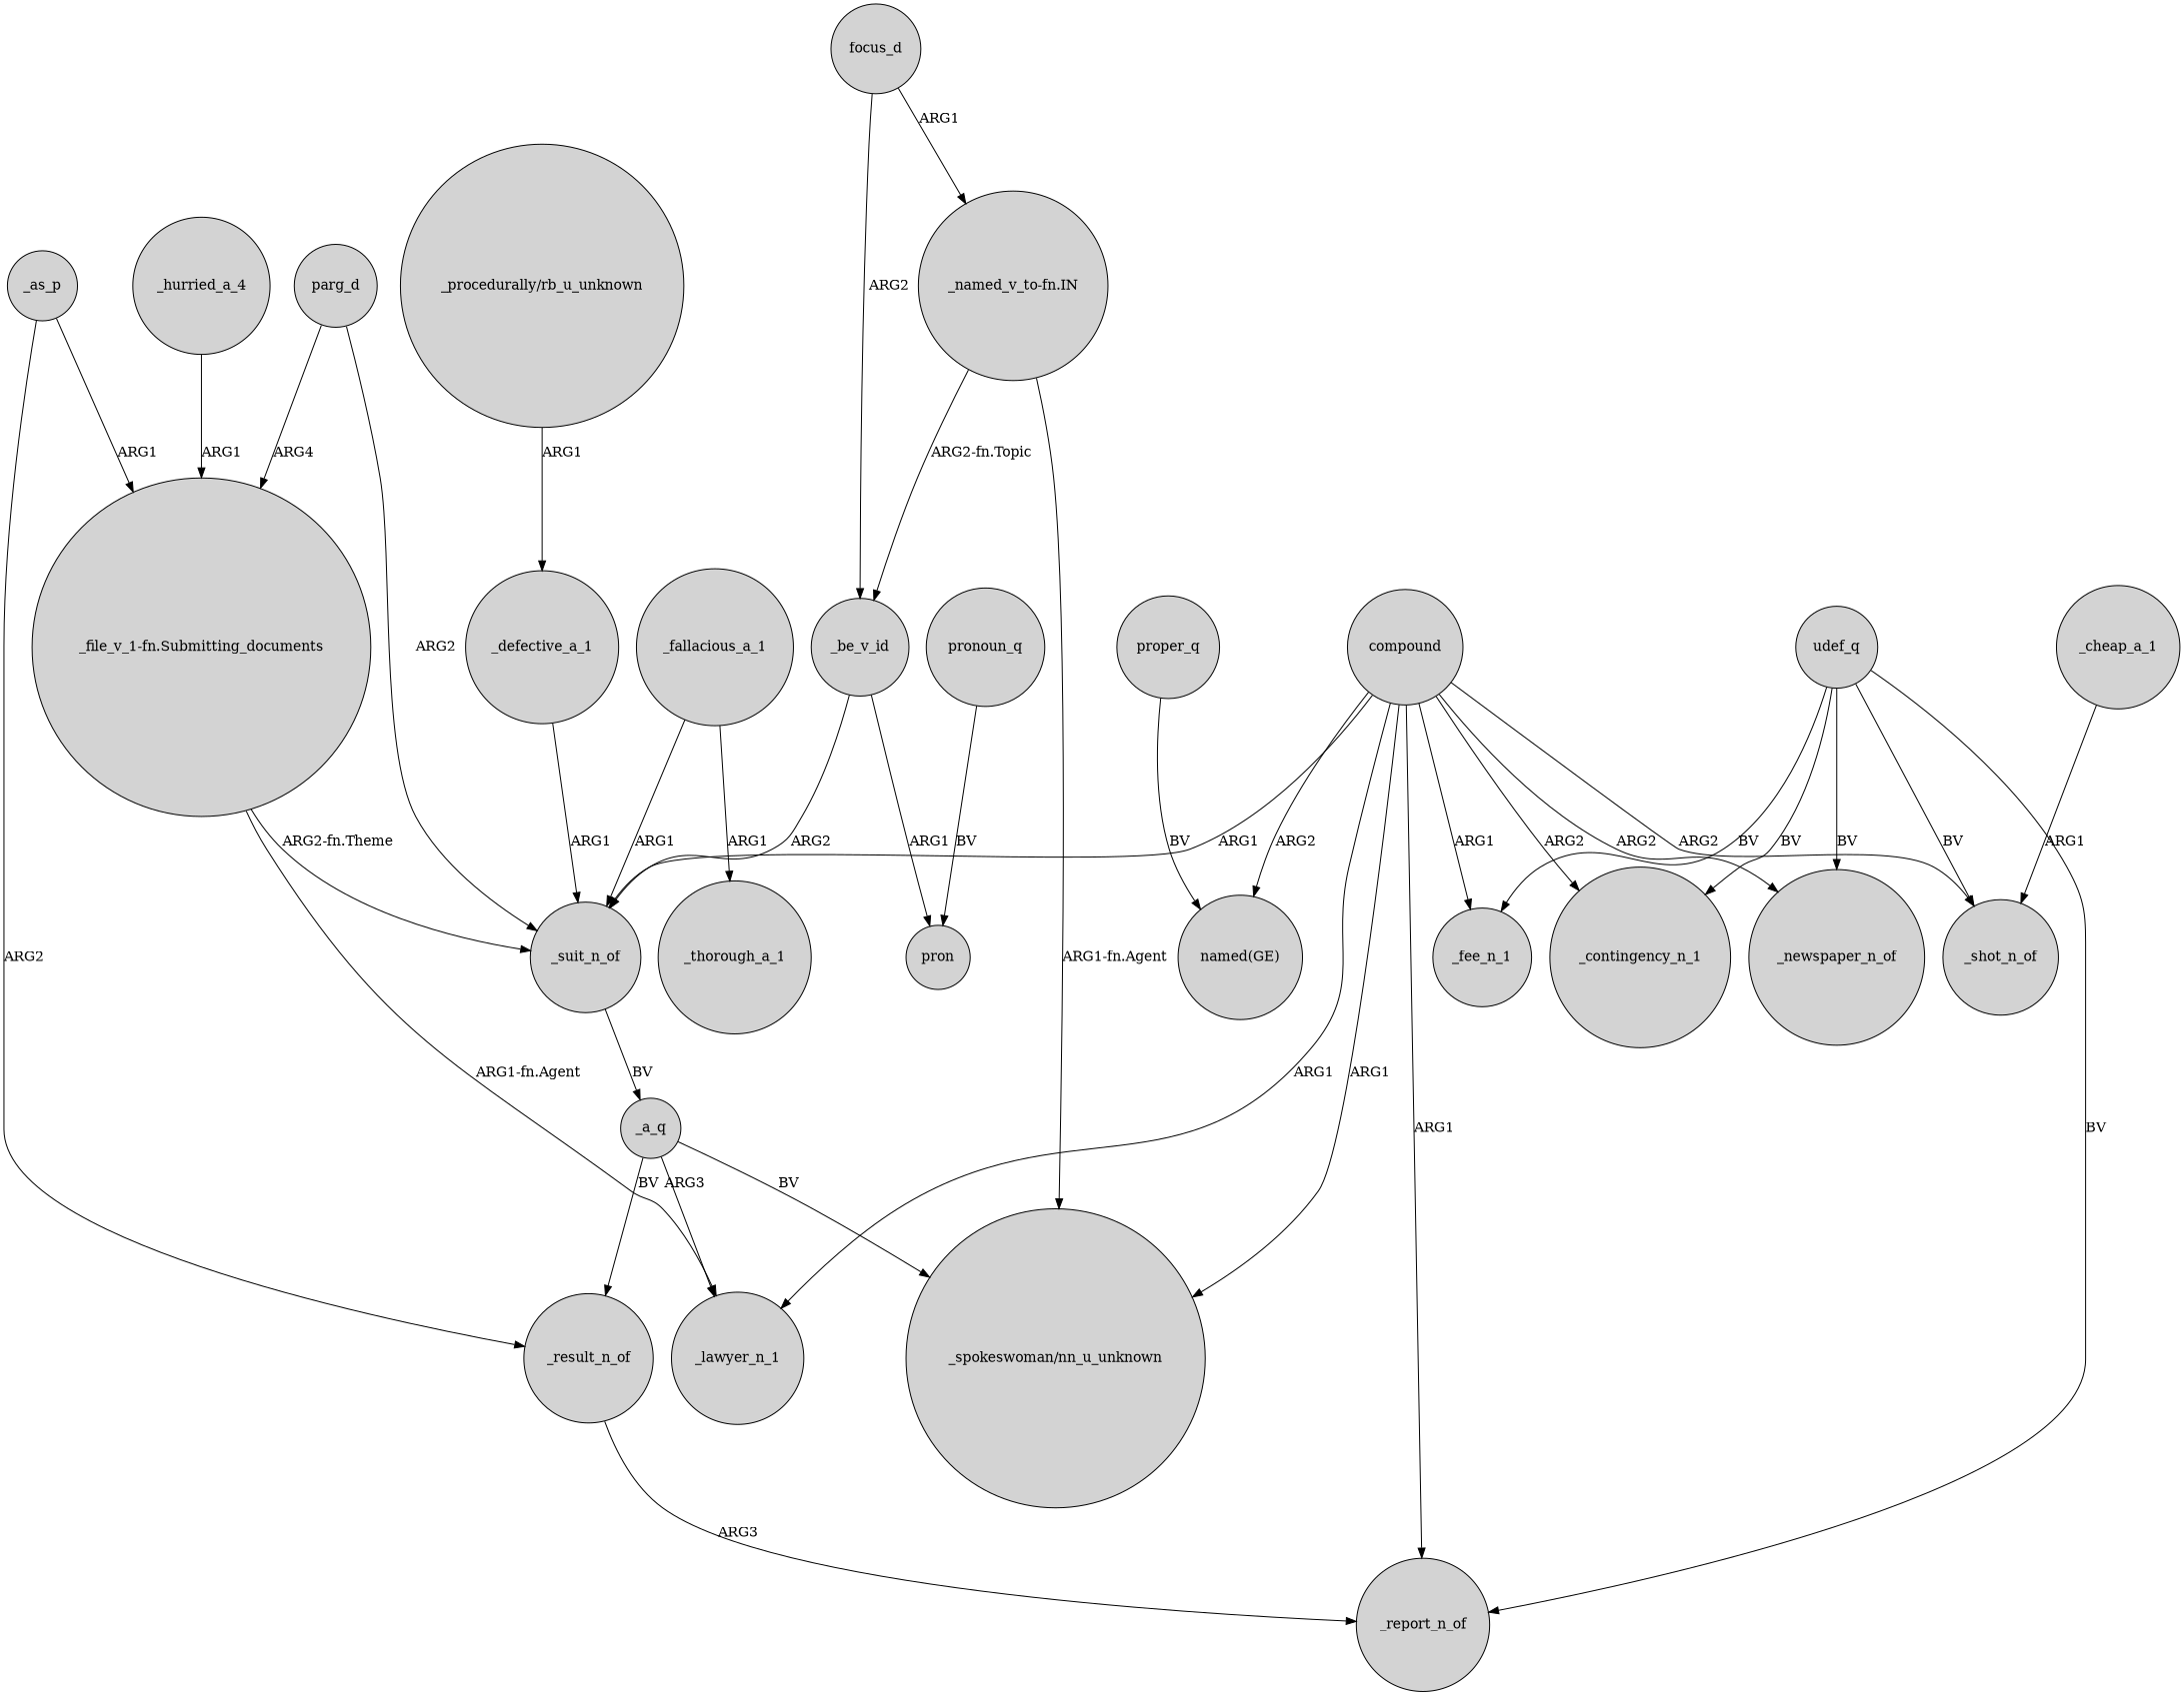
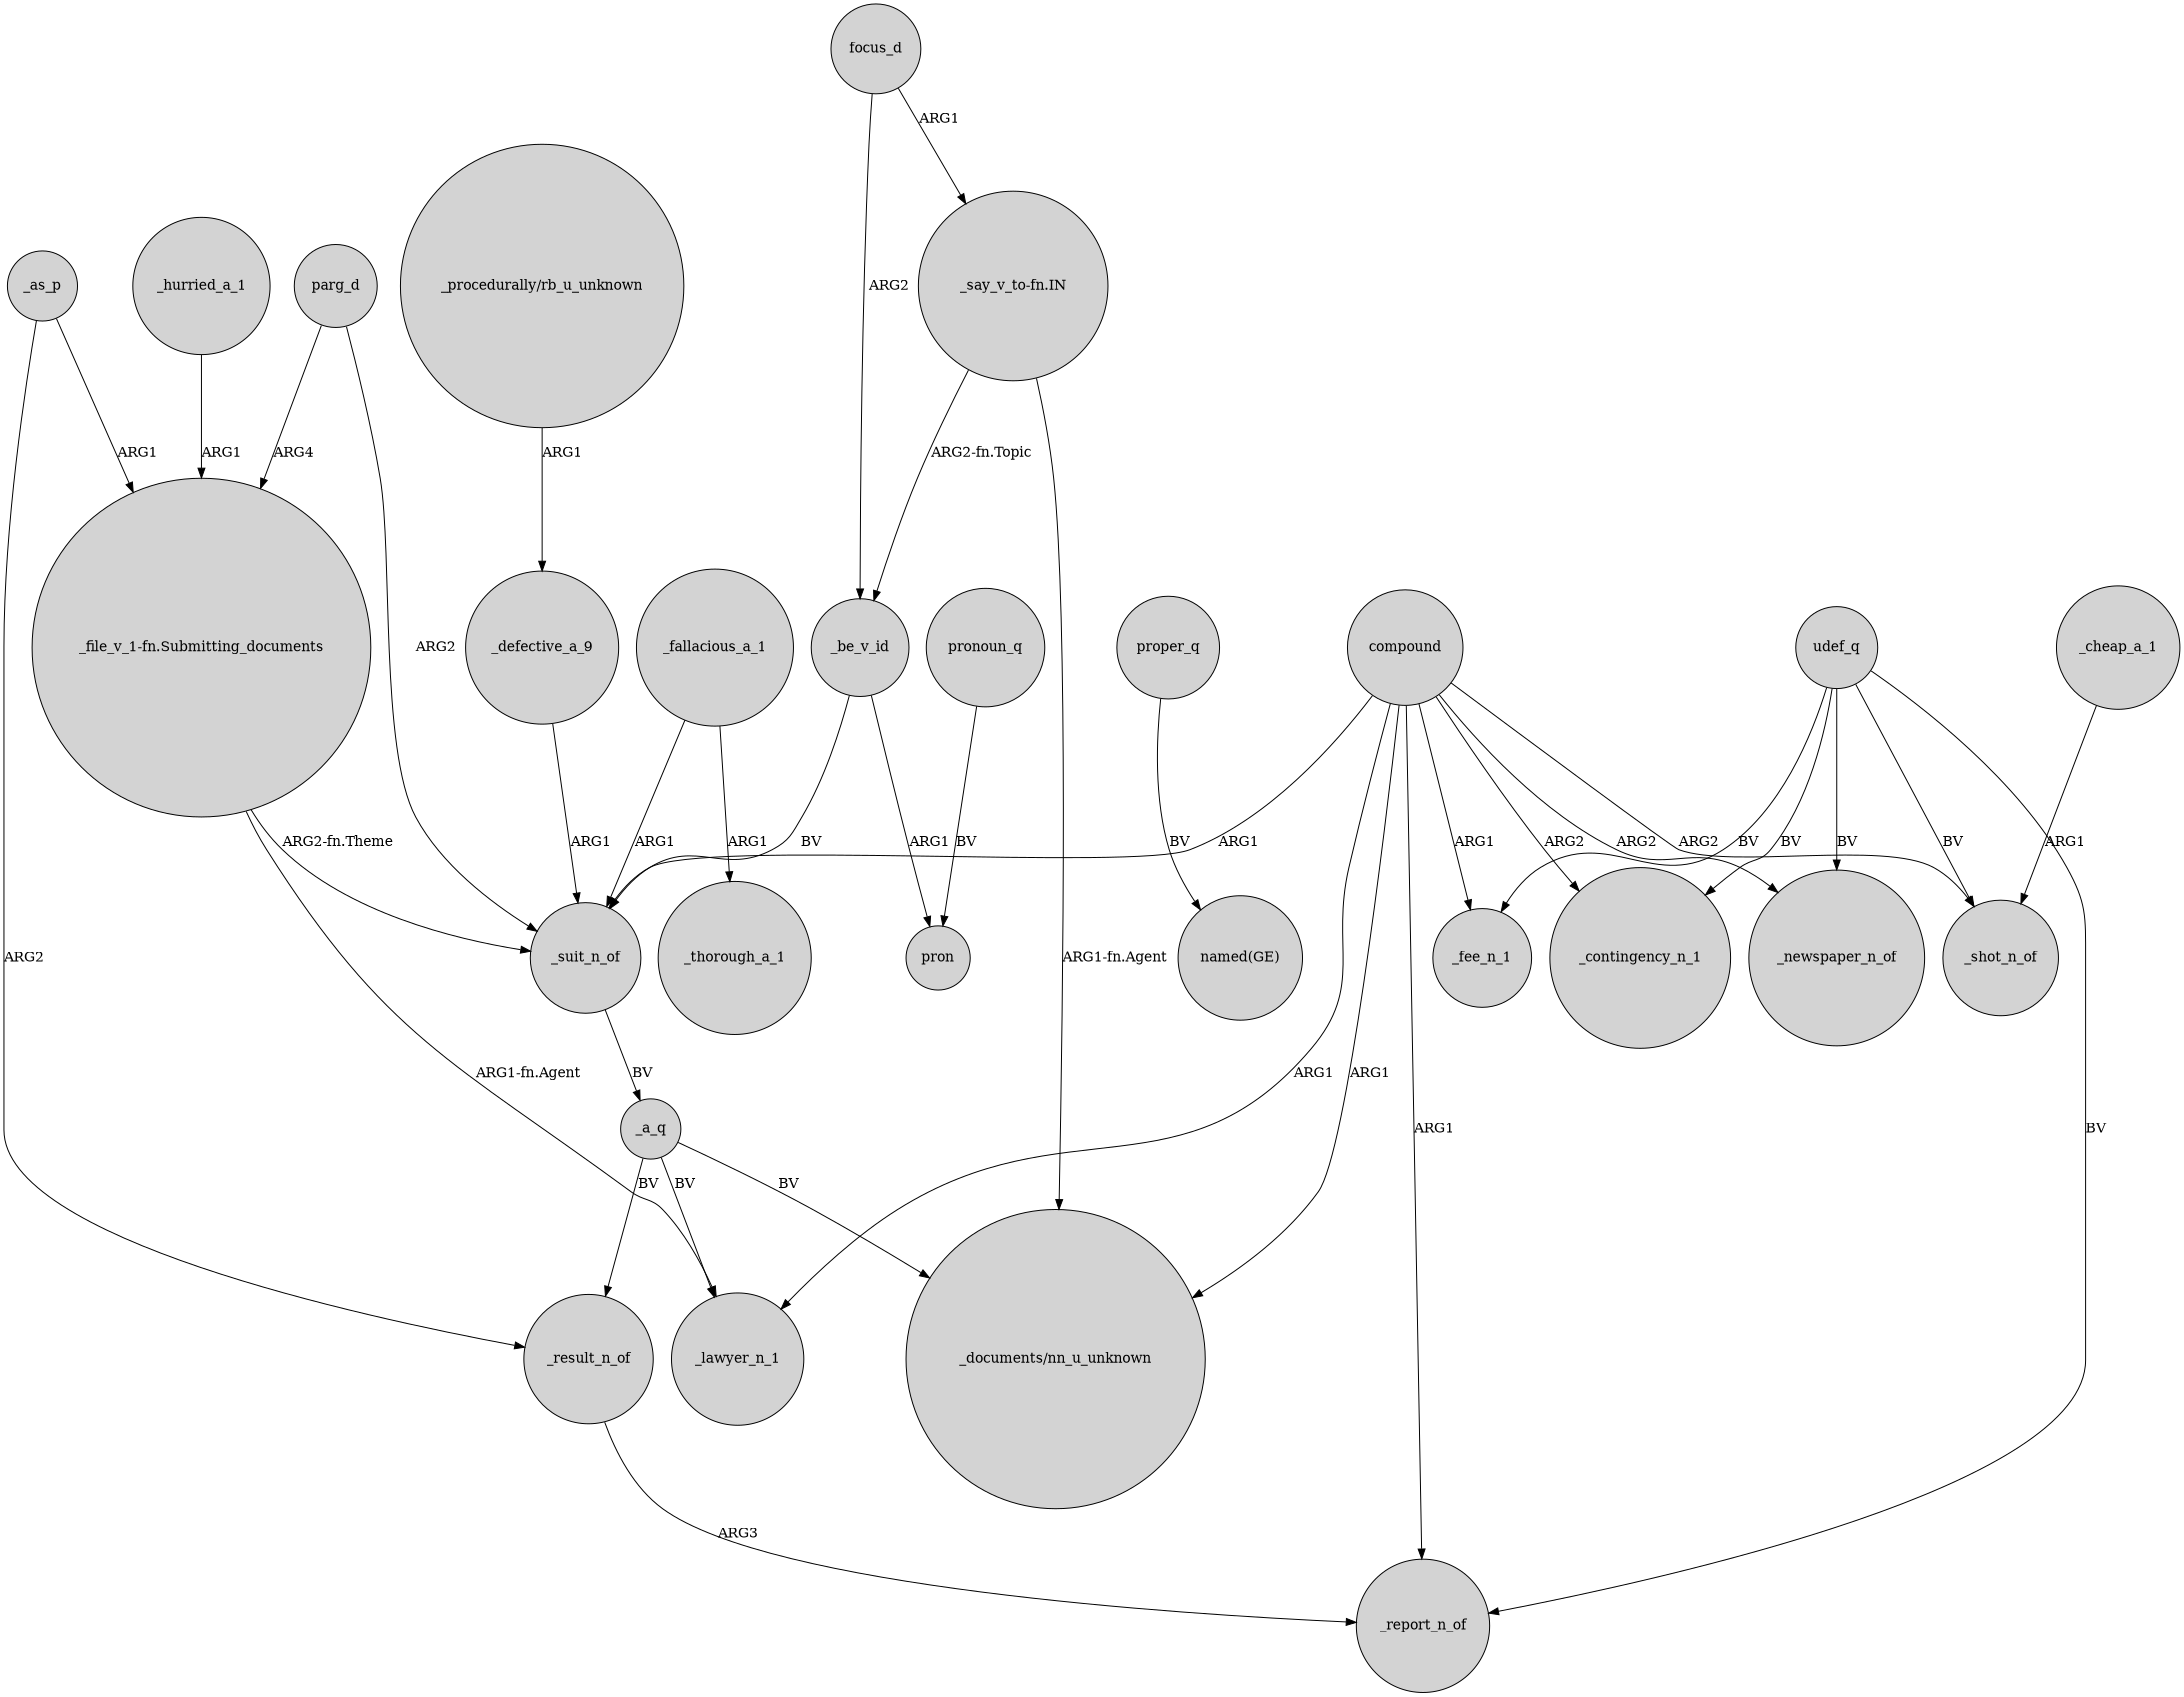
  digraph {
    node [shape=circle style=filled]
    focus_d
    _be_v_id
-   "_say_v_to-fn.IN" [label="_named_v_to-fn.IN"]
+   "_say_v_to-fn.IN"
    _suit_n_of
    pron
-   "_spokeswoman/nn_u_unknown"
+   "_spokeswoman/nn_u_unknown" [label="_documents/nn_u_unknown"]
    _a_q
-   _defective_a_1
+   _defective_a_1 [label=_defective_a_9]
    compound
    _report_n_of
    _lawyer_n_1
    _fee_n_1
    "named(GE)"
    _newspaper_n_of
    _shot_n_of
    _contingency_n_1
    _result_n_of
    udef_q
    proper_q
    parg_d
    "_file_v_1-fn.Submitting_documents"
    _as_p
-   _hurried_a_1 [label=_hurried_a_4]
+   _hurried_a_1
    _fallacious_a_1
    _thorough_a_1
    pronoun_q
    _cheap_a_1
    "_procedurally/rb_u_unknown"
    focus_d -> _be_v_id [label=ARG2]
    focus_d -> "_say_v_to-fn.IN" [label=ARG1]
-   _be_v_id -> _suit_n_of [label=ARG2]
+   _be_v_id -> _suit_n_of [label=BV]
    _be_v_id -> pron [label=ARG1]
    "_say_v_to-fn.IN" -> _be_v_id [label="ARG2-fn.Topic"]
    "_say_v_to-fn.IN" -> "_spokeswoman/nn_u_unknown" [label="ARG1-fn.Agent"]
    _suit_n_of -> _a_q [label=BV]
    _a_q -> "_spokeswoman/nn_u_unknown" [label=BV]
-   _a_q -> _lawyer_n_1 [label=ARG3]
+   _a_q -> _lawyer_n_1 [label=BV]
    _a_q -> _result_n_of [label=BV]
    _defective_a_1 -> _suit_n_of [label=ARG1]
    compound -> _suit_n_of [label=ARG1]
    compound -> "_spokeswoman/nn_u_unknown" [label=ARG1]
    compound -> _report_n_of [label=ARG1]
    compound -> _lawyer_n_1 [label=ARG1]
    compound -> _fee_n_1 [label=ARG1]
-   compound -> "named(GE)" [label=ARG2]
    compound -> _newspaper_n_of [label=ARG2]
    compound -> _shot_n_of [label=ARG2]
    compound -> _contingency_n_1 [label=ARG2]
    _result_n_of -> _report_n_of [label=ARG3]
    udef_q -> _report_n_of [label=BV]
    udef_q -> _fee_n_1 [label=BV]
    udef_q -> _newspaper_n_of [label=BV]
    udef_q -> _shot_n_of [label=BV]
    udef_q -> _contingency_n_1 [label=BV]
    proper_q -> "named(GE)" [label=BV]
    parg_d -> _suit_n_of [label=ARG2]
    parg_d -> "_file_v_1-fn.Submitting_documents" [label=ARG4]
    "_file_v_1-fn.Submitting_documents" -> _suit_n_of [label="ARG2-fn.Theme"]
    "_file_v_1-fn.Submitting_documents" -> _lawyer_n_1 [label="ARG1-fn.Agent"]
    _as_p -> _result_n_of [label=ARG2]
    _as_p -> "_file_v_1-fn.Submitting_documents" [label=ARG1]
    _hurried_a_1 -> "_file_v_1-fn.Submitting_documents" [label=ARG1]
    _fallacious_a_1 -> _suit_n_of [label=ARG1]
    _fallacious_a_1 -> _thorough_a_1 [label=ARG1]
    pronoun_q -> pron [label=BV]
    _cheap_a_1 -> _shot_n_of [label=ARG1]
    "_procedurally/rb_u_unknown" -> _defective_a_1 [label=ARG1]
  }
